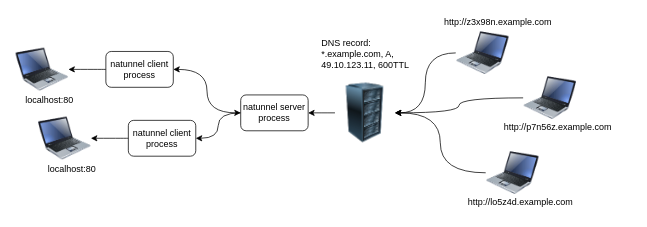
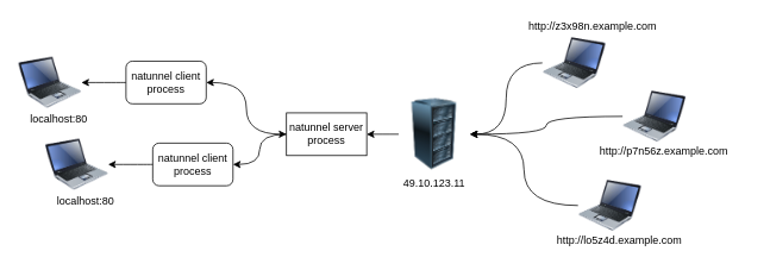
  <mxCell id="0" />
  <mxCell id="1" parent="0" />
  <mxCell id="2" style="edgeStyle=orthogonalEdgeStyle;curved=1;rounded=0;orthogonalLoop=1;jettySize=auto;html=1;exitX=0;exitY=0.5;exitDx=0;exitDy=0;" parent="1" source="25" target="20" edge="1"><mxGeometry relative="1" as="geometry"><mxPoint x="460" y="150.14" as="sourcePoint" /></mxGeometry></mxCell>
  <mxCell id="3" value="" style="image;html=1;image=img/lib/clip_art/computers/Laptop_128x128.png;" parent="1" vertex="1"><mxGeometry x="20" y="52.11" width="70" height="80" as="geometry" /></mxCell>
  <mxCell id="4" value="" style="image;html=1;image=img/lib/clip_art/computers/Laptop_128x128.png;" parent="1" vertex="1"><mxGeometry x="50" y="144.07" width="70" height="80" as="geometry" /></mxCell>
  <mxCell id="5" style="edgeStyle=orthogonalEdgeStyle;curved=1;rounded=1;sketch=0;orthogonalLoop=1;jettySize=auto;html=1;exitX=0;exitY=0.5;exitDx=0;exitDy=0;startArrow=none;startFill=0;entryX=1;entryY=0.5;entryDx=0;entryDy=0;" parent="1" source="6" target="25" edge="1"><mxGeometry relative="1" as="geometry"><mxPoint x="543" y="238" as="targetPoint" /></mxGeometry></mxCell>
  <mxCell id="6" value="" style="image;html=1;image=img/lib/clip_art/computers/Laptop_128x128.png;rounded=0;sketch=0;direction=east;flipH=1;" parent="1" vertex="1"><mxGeometry x="607" y="30.14" width="70" height="80" as="geometry" /></mxCell>
  <mxCell id="7" style="edgeStyle=orthogonalEdgeStyle;curved=1;rounded=1;sketch=0;orthogonalLoop=1;jettySize=auto;html=1;exitX=0;exitY=0.5;exitDx=0;exitDy=0;startArrow=none;startFill=0;entryX=1;entryY=0.5;entryDx=0;entryDy=0;" parent="1" source="8" target="25" edge="1"><mxGeometry relative="1" as="geometry"><mxPoint x="511.6" y="150.2" as="targetPoint" /></mxGeometry></mxCell>
  <mxCell id="8" value="" style="image;html=1;image=img/lib/clip_art/computers/Laptop_128x128.png;rounded=0;sketch=0;direction=east;flipH=1;" parent="1" vertex="1"><mxGeometry x="697" y="90.14" width="70" height="80" as="geometry" /></mxCell>
  <mxCell id="9" style="edgeStyle=orthogonalEdgeStyle;curved=1;rounded=1;sketch=0;orthogonalLoop=1;jettySize=auto;html=1;exitX=0;exitY=0.5;exitDx=0;exitDy=0;entryX=1;entryY=0.5;entryDx=0;entryDy=0;startArrow=none;startFill=0;" parent="1" source="10" target="25" edge="1"><mxGeometry relative="1" as="geometry"><mxPoint x="511.6" y="150.14" as="targetPoint" /></mxGeometry></mxCell>
  <mxCell id="10" value="" style="image;html=1;image=img/lib/clip_art/computers/Laptop_128x128.png;rounded=0;sketch=0;direction=east;flipH=1;" parent="1" vertex="1"><mxGeometry x="647" y="190.14" width="70" height="80" as="geometry" /></mxCell>
  <mxCell id="11" value="http://z3x98n.example.com" style="text;html=1;strokeColor=none;fillColor=none;align=center;verticalAlign=middle;whiteSpace=wrap;rounded=0;sketch=0;" parent="1" vertex="1"><mxGeometry x="567" y="20.14" width="193" height="20" as="geometry" /></mxCell>
  <mxCell id="12" value="http://p7n56z.example.com" style="text;html=1;strokeColor=none;fillColor=none;align=center;verticalAlign=middle;whiteSpace=wrap;rounded=0;sketch=0;" parent="1" vertex="1"><mxGeometry x="647" y="160.14" width="193" height="20" as="geometry" /></mxCell>
  <mxCell id="13" value="http://lo5z4d.example.com" style="text;html=1;strokeColor=none;fillColor=none;align=center;verticalAlign=middle;whiteSpace=wrap;rounded=0;sketch=0;" parent="1" vertex="1"><mxGeometry x="597" y="260.14" width="193" height="20" as="geometry" /></mxCell>
- <mxCell id="15" value="DNS record:&lt;br&gt;*.example.com, A, 49.10.123.11, 600TTL" style="text;html=1;strokeColor=none;fillColor=none;align=left;verticalAlign=middle;whiteSpace=wrap;rounded=0;sketch=0;" parent="1" vertex="1"><mxGeometry x="425.8" y="54.07" width="140" height="36.07" as="geometry" /></mxCell>
+ <mxCell id="14" value="&lt;span style=&quot;text-align: left&quot;&gt;49.10.123.11&lt;/span&gt;" style="text;html=1;strokeColor=none;fillColor=none;align=center;verticalAlign=middle;whiteSpace=wrap;rounded=0;sketch=0;" parent="1" vertex="1"><mxGeometry x="445.8" y="196.21" width="80" height="20" as="geometry" /></mxCell>
  <mxCell id="16" style="edgeStyle=orthogonalEdgeStyle;curved=1;rounded=1;sketch=0;orthogonalLoop=1;jettySize=auto;html=1;exitX=1;exitY=0.5;exitDx=0;exitDy=0;entryX=0;entryY=0.5;entryDx=0;entryDy=0;startArrow=classic;startFill=1;" parent="1" source="18" target="20" edge="1"><mxGeometry relative="1" as="geometry" /></mxCell>
  <mxCell id="17" style="edgeStyle=orthogonalEdgeStyle;curved=1;rounded=0;orthogonalLoop=1;jettySize=auto;html=1;exitX=0;exitY=0.5;exitDx=0;exitDy=0;entryX=1;entryY=0.5;entryDx=0;entryDy=0;" parent="1" source="18" target="3" edge="1"><mxGeometry relative="1" as="geometry" /></mxCell>
  <mxCell id="18" value="natunnel client process" style="rounded=1;whiteSpace=wrap;html=1;sketch=0;align=center;fillColor=none;" parent="1" vertex="1"><mxGeometry x="140" y="68.18" width="90" height="47.86" as="geometry" /></mxCell>
  <mxCell id="19" style="edgeStyle=orthogonalEdgeStyle;curved=1;rounded=0;orthogonalLoop=1;jettySize=auto;html=1;exitX=0;exitY=0.5;exitDx=0;exitDy=0;entryX=1;entryY=0.5;entryDx=0;entryDy=0;" parent="1" source="20" target="24" edge="1"><mxGeometry relative="1" as="geometry" /></mxCell>
- <mxCell id="20" value="natunnel server process" style="rounded=1;whiteSpace=wrap;html=1;sketch=0;fillColor=none;" parent="1" vertex="1"><mxGeometry x="320" y="126.21" width="90" height="47.86" as="geometry" /></mxCell>
+ <mxCell id="20" value="natunnel server process" style="whiteSpace=wrap;html=1;sketch=0;fillColor=none;rounded=0;" parent="1" vertex="1"><mxGeometry x="320" y="126.21" width="90" height="47.86" as="geometry" /></mxCell>
  <mxCell id="21" value="localhost:80" style="text;html=1;strokeColor=none;fillColor=none;align=center;verticalAlign=middle;whiteSpace=wrap;rounded=0;" parent="1" vertex="1"><mxGeometry x="30" y="124.07" width="70" height="20" as="geometry" /></mxCell>
  <mxCell id="22" value="localhost:80" style="text;html=1;strokeColor=none;fillColor=none;align=center;verticalAlign=middle;whiteSpace=wrap;rounded=0;" parent="1" vertex="1"><mxGeometry x="60" y="216.21" width="70" height="20" as="geometry" /></mxCell>
  <mxCell id="23" style="edgeStyle=orthogonalEdgeStyle;curved=1;rounded=0;orthogonalLoop=1;jettySize=auto;html=1;exitX=0;exitY=0.5;exitDx=0;exitDy=0;entryX=1;entryY=0.5;entryDx=0;entryDy=0;" parent="1" source="24" target="4" edge="1"><mxGeometry relative="1" as="geometry" /></mxCell>
  <mxCell id="24" value="natunnel client process" style="rounded=1;whiteSpace=wrap;html=1;sketch=0;align=center;fillColor=none;" parent="1" vertex="1"><mxGeometry x="170" y="160.14" width="90" height="47.86" as="geometry" /></mxCell>
  <mxCell id="25" value="" style="image;html=1;image=img/lib/clip_art/computers/Server_Rack_128x128.png" parent="1" vertex="1"><mxGeometry x="445.8" y="110.14" width="80" height="80" as="geometry" /></mxCell>
